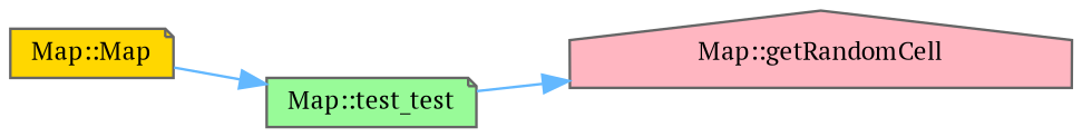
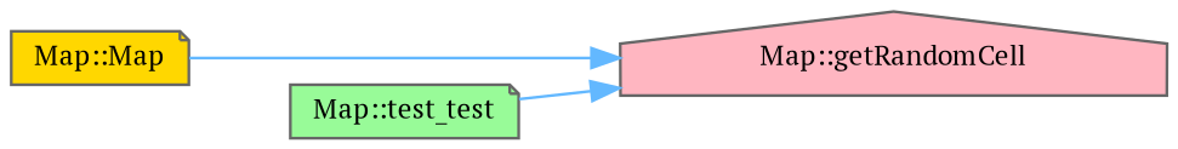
  digraph {
    fontname="PT Serif"
    rankdir=RL
    node [color=grey40 fontname="PT Serif" fontsize=10 shape=note style=filled]
    edge [color=steelblue1 dir=back fontname="PT Serif" fontsize=10 labelfontname=Helvetica labelfontsize=10 style=solid]
    n1 [color=gray40 fillcolor=lightpink fontcolor=black height=0.2 label="Map::getRandomCell" shape=house width=0.4]
    n2 [fillcolor=gold height=0.2 label="Map::Map" width=0.4]
    n3 [fillcolor=palegreen height=0.2 label="Map::test_test" width=0.4]
-   n3 -> n2
+   n1 -> n2
    n1 -> n3
  }
